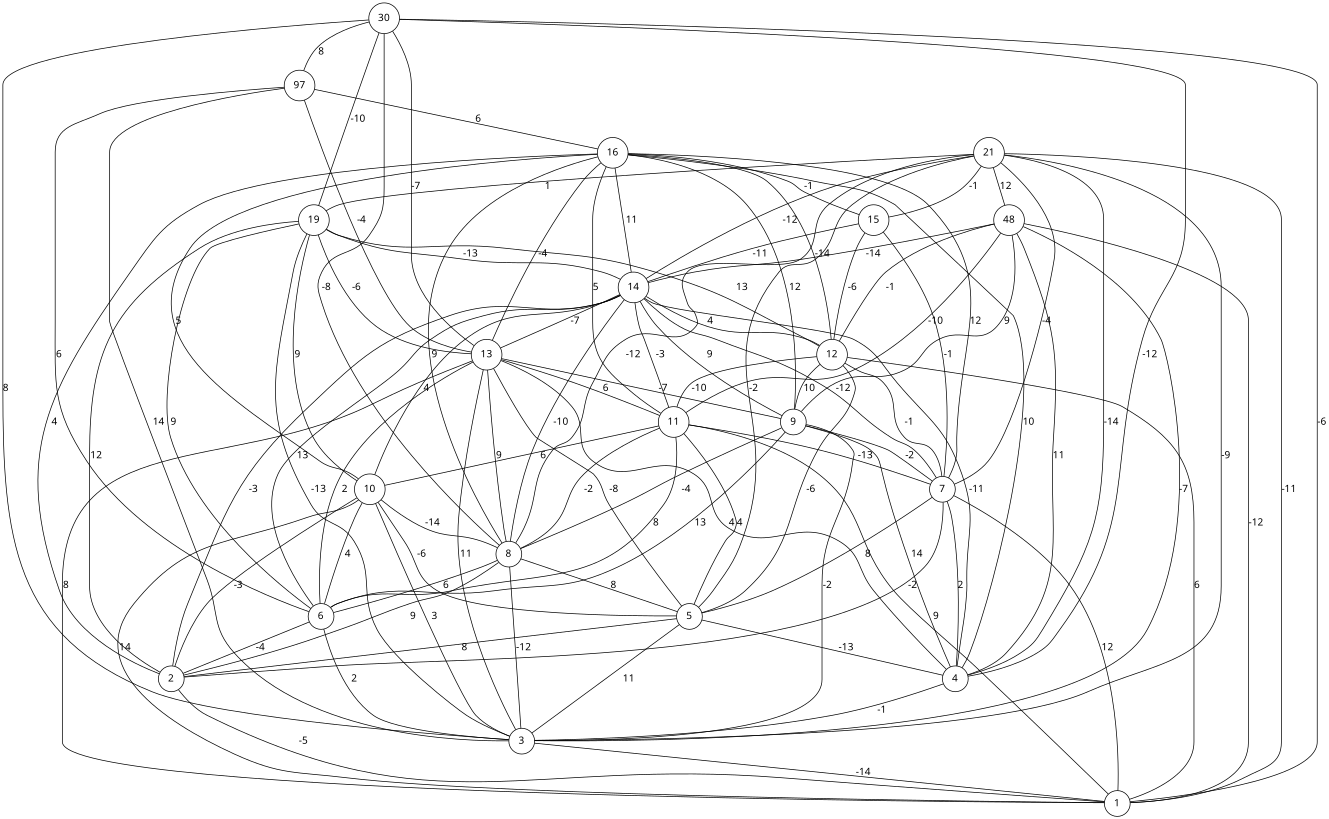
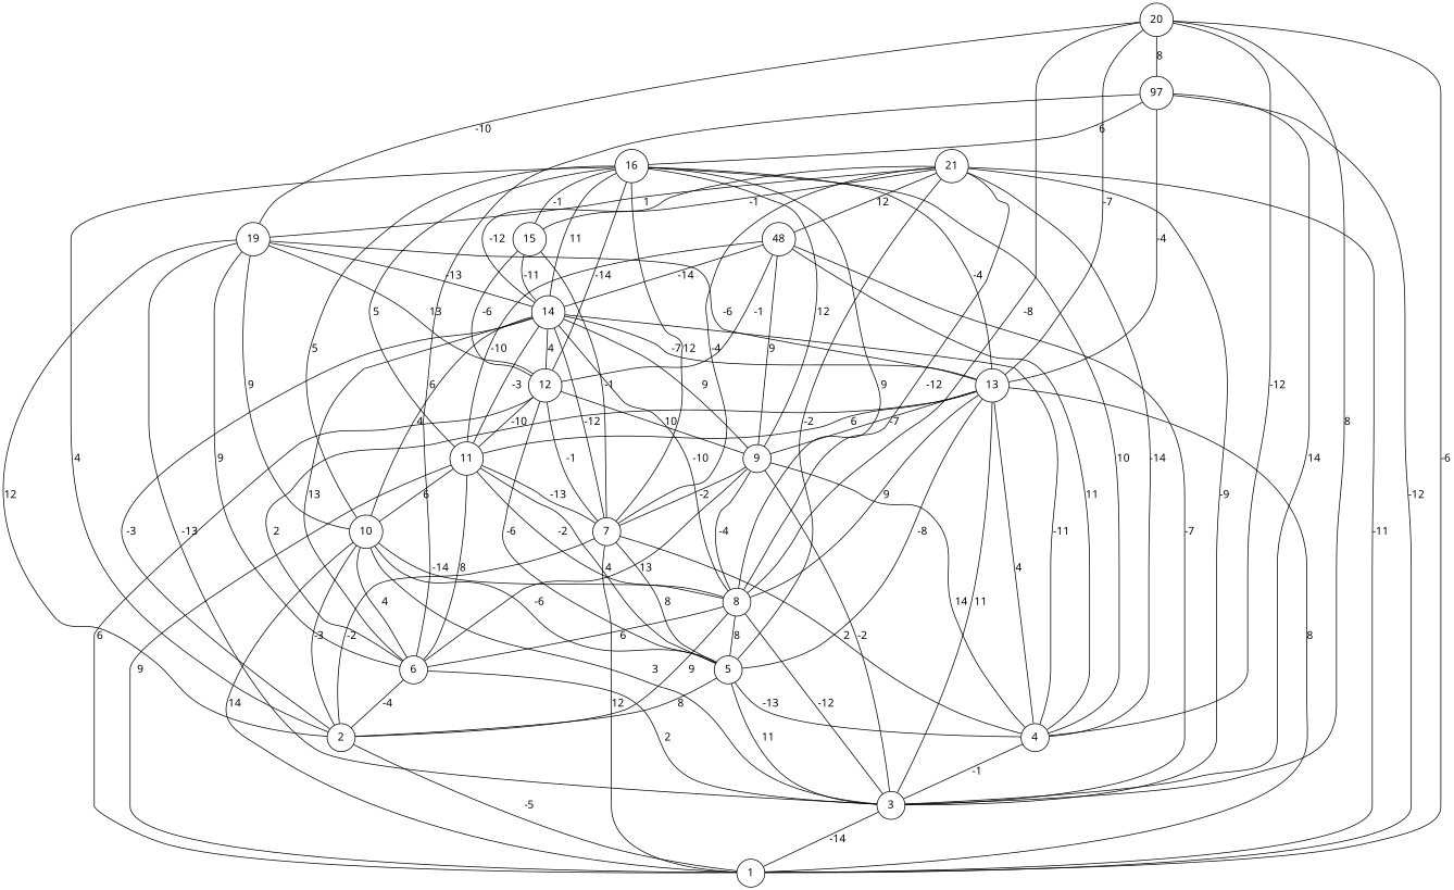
  graph {
    fontname="Noto Sans"
    node [fontname="Noto Sans" shape=circle]
    edge [fontname="Noto Sans"]
    21
    1
    3
    4
    5
    7
    8
    14
    15
    n10 [label=48]
    19
    2
    6
    13
    10
    12
    9
    11
-   20 [label=30]
+   20
    n20 [label=97]
    16
    21 -- 1 [label=-11]
    21 -- 3 [label=-9]
    21 -- 4 [label=-14]
    21 -- 5 [label=-2]
    21 -- 7 [label=-4]
    21 -- 8 [label=-12]
    21 -- 14 [label=-12]
    21 -- 15 [label=-1]
    21 -- n10 [label=12]
    21 -- 19 [label=1]
    3 -- 1 [label=-14]
    4 -- 3 [label=-1]
    5 -- 3 [label=11]
    5 -- 4 [label=-13]
    5 -- 2 [label=8]
    7 -- 1 [label=12]
    7 -- 4 [label=2]
    7 -- 5 [label=8]
    7 -- 2 [label=-2]
    8 -- 3 [label=-12]
    8 -- 5 [label=8]
    8 -- 2 [label=9]
    8 -- 6 [label=6]
    14 -- 4 [label=-11]
    14 -- 7 [label=-12]
    14 -- 8 [label=-10]
    14 -- 2 [label=-3]
    14 -- 6 [label=13]
    14 -- 13 [label=-7]
    14 -- 10 [label=4]
    14 -- 12 [label=4]
    14 -- 9 [label=9]
    14 -- 11 [label=-3]
    15 -- 7 [label=-1]
    15 -- 14 [label=-11]
    15 -- 12 [label=-6]
    n10 -- 3 [label=-7]
    n10 -- 4 [label=11]
    n10 -- 14 [label=-14]
    n10 -- 12 [label=-1]
    n10 -- 9 [label=9]
    n10 -- 11 [label=-10]
    19 -- 3 [label=-13]
    19 -- 14 [label=-13]
    19 -- 2 [label=12]
    19 -- 6 [label=9]
    19 -- 13 [label=-6]
    19 -- 10 [label=9]
    19 -- 12 [label=13]
    2 -- 1 [label=-5]
    6 -- 3 [label=2]
    6 -- 2 [label=-4]
    13 -- 1 [label=8]
    13 -- 3 [label=11]
    13 -- 4 [label=4]
    13 -- 5 [label=-8]
    13 -- 8 [label=9]
    13 -- 6 [label=2]
    13 -- 9 [label=-7]
    13 -- 11 [label=6]
    10 -- 1 [label=14]
    10 -- 3 [label=3]
    10 -- 5 [label=-6]
    10 -- 8 [label=-14]
    10 -- 2 [label=-3]
    10 -- 6 [label=4]
    12 -- 1 [label=6]
    12 -- 5 [label=-6]
    12 -- 7 [label=-1]
    12 -- 9 [label=10]
    12 -- 11 [label=-10]
    9 -- 3 [label=-2]
    9 -- 4 [label=14]
    9 -- 7 [label=-2]
    9 -- 8 [label=-4]
    9 -- 6 [label=13]
    11 -- 1 [label=9]
    11 -- 5 [label=4]
    11 -- 7 [label=-13]
    11 -- 8 [label=-2]
    11 -- 6 [label=8]
    11 -- 10 [label=6]
    20 -- 1 [label=-6]
    20 -- 3 [label=8]
    20 -- 4 [label=-12]
    20 -- 8 [label=-8]
    20 -- 19 [label=-10]
    20 -- 13 [label=-7]
    20 -- n20 [label=8]
-   n10 -- 1 [label=-12]
+   n20 -- 1 [label=-12]
    n20 -- 3 [label=14]
    n20 -- 6 [label=6]
    n20 -- 13 [label=-4]
    n20 -- 16 [label=6]
    16 -- 4 [label=10]
    16 -- 7 [label=12]
    16 -- 8 [label=9]
    16 -- 14 [label=11]
    16 -- 15 [label=-1]
    16 -- 2 [label=4]
    16 -- 13 [label=-4]
    16 -- 10 [label=5]
    16 -- 12 [label=-14]
    16 -- 9 [label=12]
    16 -- 11 [label=5]
  }
